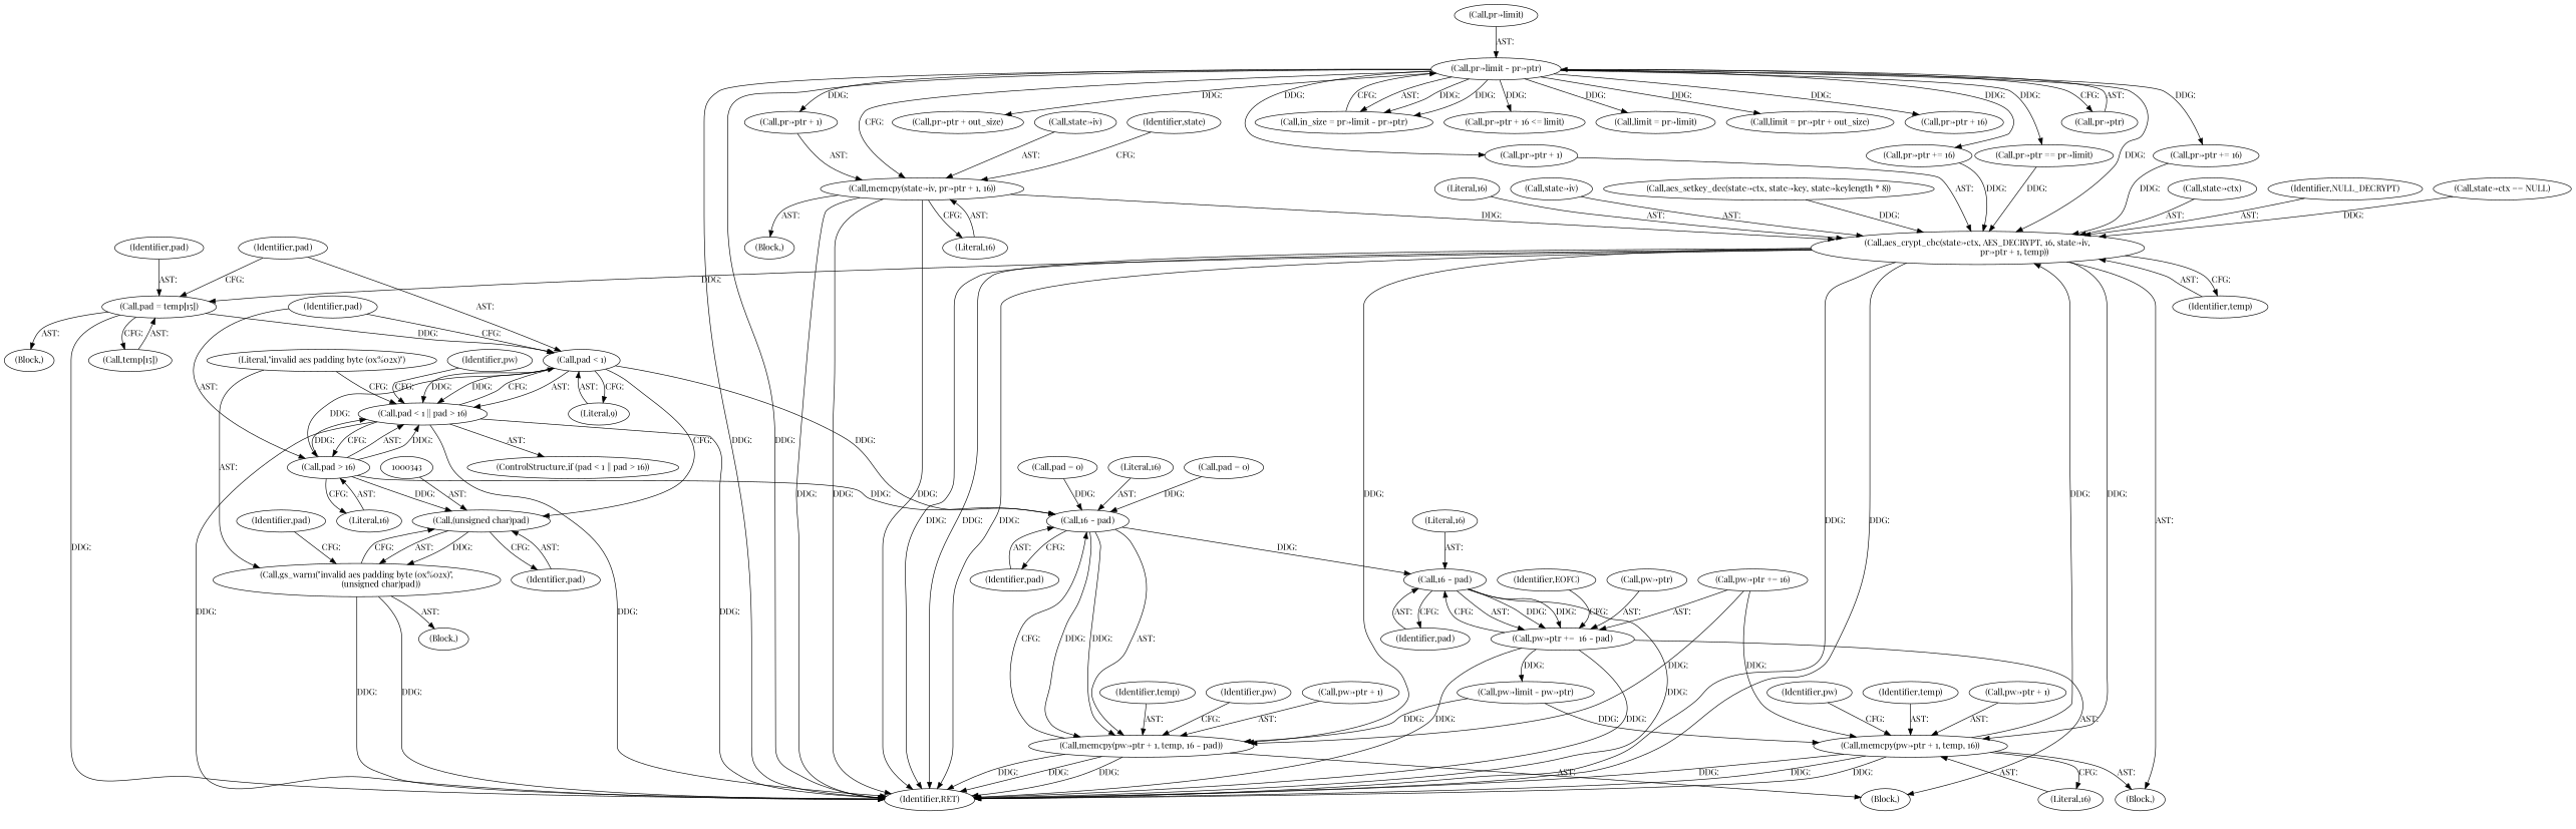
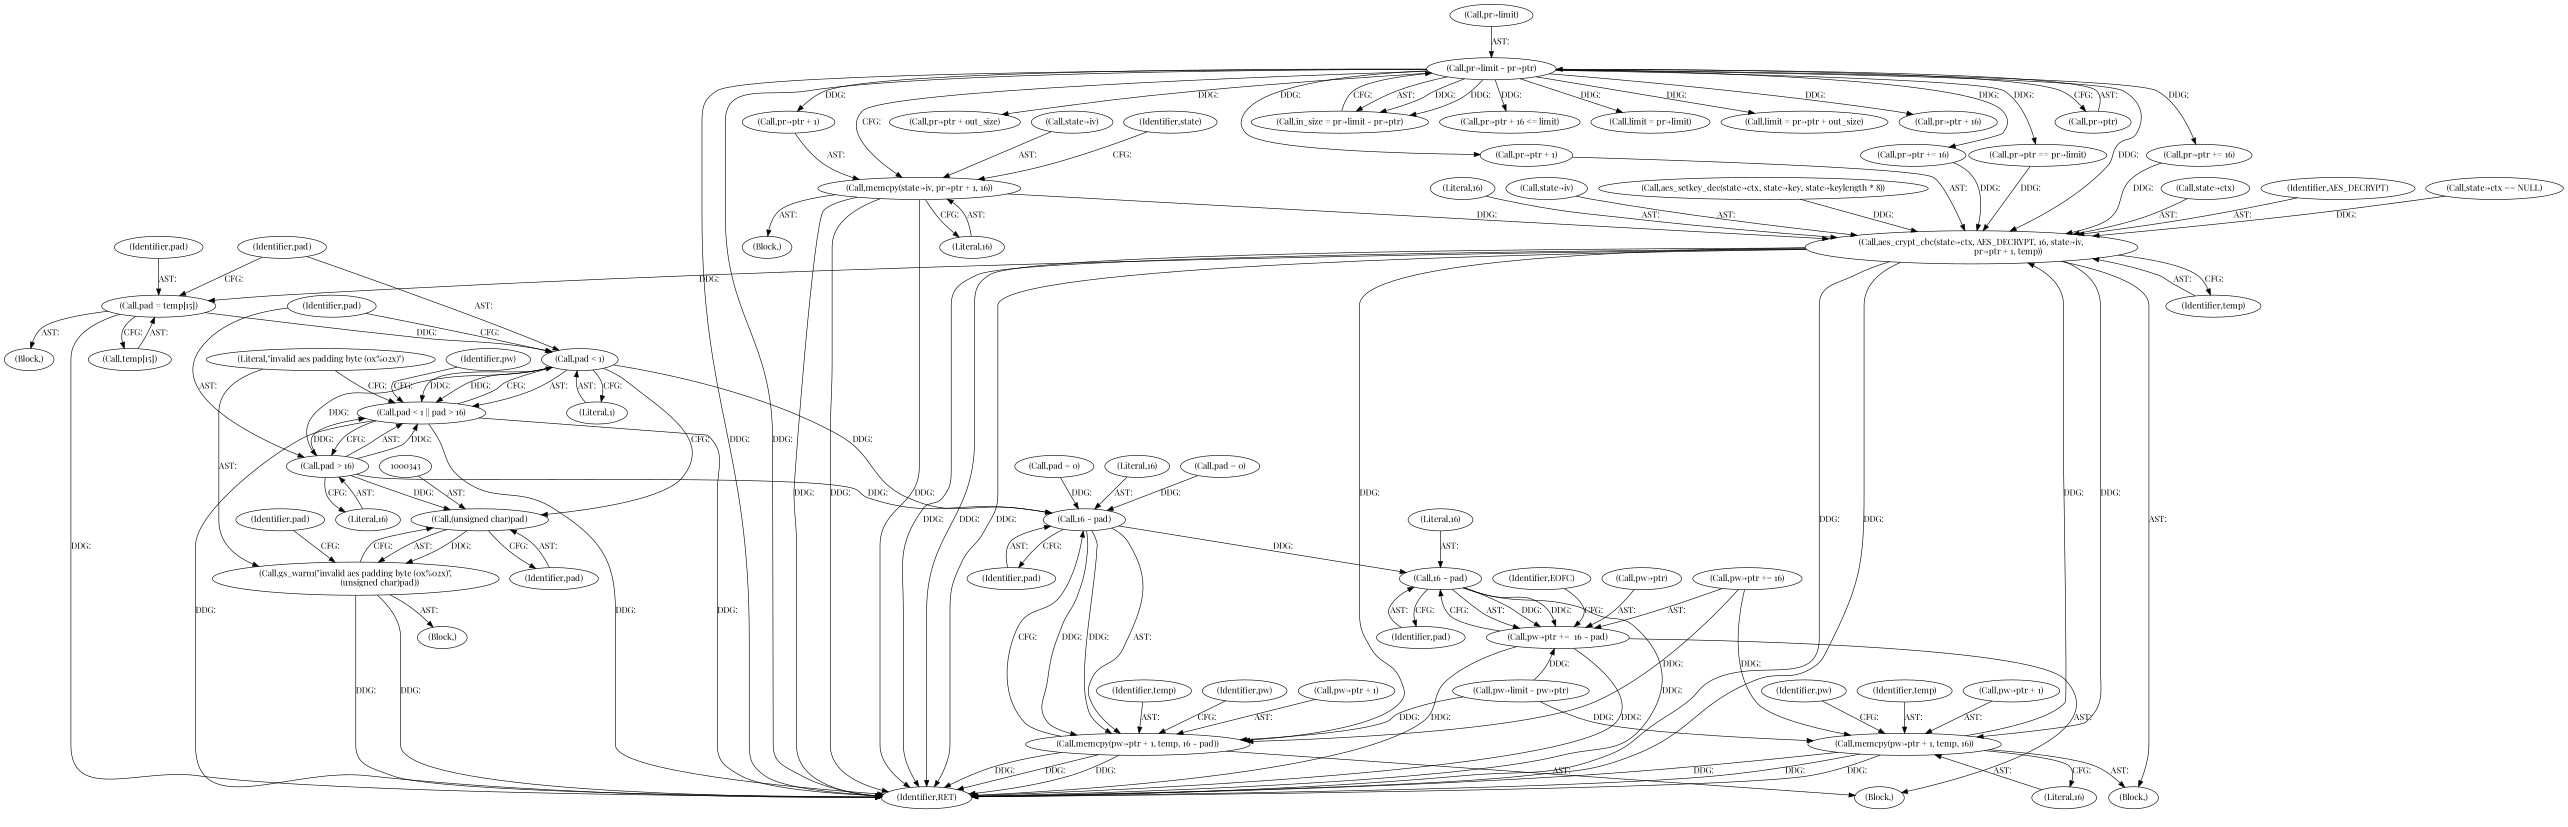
  digraph {
    fontname="Playfair Display"
    node [fontname="Playfair Display"]
    edge [fontname="Playfair Display"]
    n1 [label="(Call,memcpy(state->iv, pr->ptr + 1, 16))"]
    n2 [label="(Call,aes_crypt_cbc(state->ctx, AES_DECRYPT, 16, state->iv,\n                                pr->ptr + 1, temp))"]
    n3 [label="(Identifier,RET)"]
    n4 [label="(Literal,16)"]
    n5 [label="(Block,)"]
    n6 [label="(Call,pad = temp[15])"]
    n7 [label="(Call,memcpy(pw->ptr + 1, temp, 16 - pad))"]
    n8 [label="(Call,memcpy(pw->ptr + 1, temp, 16))"]
    n9 [label="(Identifier,temp)"]
    n10 [label="(Block,)"]
    n11 [label="(Call,pr->limit - pr->ptr)"]
    n12 [label="(Call,pr->ptr + out_size)"]
    n13 [label="(Call,pr->ptr += 16)"]
    n14 [label="(Call,pr->ptr + 1)"]
    n15 [label="(Call,pr->ptr += 16)"]
    n16 [label="(Call,in_size = pr->limit - pr->ptr)"]
    n17 [label="(Call,pr->ptr + 16 <= limit)"]
    n18 [label="(Call,limit = pr->limit)"]
    n19 [label="(Call,limit = pr->ptr + out_size)"]
    n20 [label="(Call,pr->ptr + 16)"]
    n21 [label="(Call,pr->ptr + 1)"]
    n22 [label="(Call,pr->ptr == pr->limit)"]
    n23 [label="(Call,pr->ptr)"]
    n24 [label="(Call,pad < 1)"]
    n25 [label="(Block,)"]
    n26 [label="(Call,temp[15])"]
    n27 [label="(Call,16 - pad)"]
    n28 [label="(Block,)"]
    n29 [label="(Literal,16)"]
    n30 [label="(Call,pad < 1 || pad > 16)"]
    n31 [label="(Call,pad > 16)"]
    n32 [label="(Call,(unsigned char)pad)"]
-   n33 [label="(Literal,9)"]
-   n34 [label="(ControlStructure,if (pad < 1 || pad > 16))"]
+   n33 [label="(Literal,1)"]
    n35 [label="(Literal,16)"]
    n36 [label="(Call,gs_warn1(\"invalid aes padding byte (0x%02x)\",\n                     (unsigned char)pad))"]
    n37 [label="(Identifier,pad)"]
    n38 [label="(Call,16 - pad)"]
    n39 [label="(Identifier,pad)"]
    n40 [label="(Block,)"]
    n41 [label="(Call,pw->ptr +=  16 - pad)"]
    n42 [label="(Identifier,pad)"]
    n43 [label="(Call,pr->limit)"]
    n44 [label="(Identifier,EOFC)"]
    n45 [label="(Identifier,pad)"]
    n46 [label="(Identifier,pw)"]
    n47 [label="(Call,state->iv)"]
    n48 [label="(Call,pad = 0)"]
    n49 [label="(Identifier,pad)"]
    n50 [label="(Identifier,state)"]
    n51 [label="(Call,pw->ptr + 1)"]
    n52 [label="(Identifier,pad)"]
    n53 [label="(Call,state->ctx)"]
    n54 [label="(Literal,16)"]
    n55 [label="(Identifier,pad)"]
    n56 [label="(Identifier,pw)"]
-   n57 [label="(Identifier,NULL_DECRYPT)"]
+   n57 [label="(Identifier,AES_DECRYPT)"]
    n58 [label="(Identifier,temp)"]
    n59 [label="(Identifier,temp)"]
    n60 [label="(Call,pw->ptr += 16)"]
    n61 [label="(Call,state->ctx == NULL)"]
    n62 [label="(Literal,16)"]
    n63 [label="(Call,pw->ptr)"]
    n64 [label="(Literal,16)"]
    n65 [label="(Call,pad = 0)"]
    n66 [label="(Call,pw->limit - pw->ptr)"]
    n67 [label="(Call,state->iv)"]
    n68 [label="(Call,aes_setkey_dec(state->ctx, state->key, state->keylength * 8))"]
    n69 [label="(Call,pw->ptr + 1)"]
    n70 [label="(Identifier,pw)"]
    n71 [label="(Literal,\"invalid aes padding byte (0x%02x)\")"]
    1000343
    n1 -> n2 [label="DDG: "]
    n1 -> n3 [label="DDG: "]
    n1 -> n3 [label="DDG: "]
    n1 -> n3 [label="DDG: "]
    n1 -> n4 [label="CFG: "]
    n1 -> n5 [label="AST: "]
    n2 -> n3 [label="DDG: "]
    n2 -> n3 [label="DDG: "]
    n2 -> n3 [label="DDG: "]
    n2 -> n3 [label="DDG: "]
    n2 -> n3 [label="DDG: "]
    n2 -> n6 [label="DDG: "]
    n2 -> n7 [label="DDG: "]
    n2 -> n8 [label="DDG: "]
    n2 -> n9 [label="CFG: "]
    n2 -> n10 [label="AST: "]
    n4 -> n1 [label="AST: "]
    n6 -> n3 [label="DDG: "]
    n6 -> n24 [label="DDG: "]
    n6 -> n25 [label="AST: "]
    n6 -> n26 [label="CFG: "]
    n7 -> n3 [label="DDG: "]
    n7 -> n3 [label="DDG: "]
    n7 -> n3 [label="DDG: "]
    n7 -> n27 [label="CFG: "]
    n7 -> n28 [label="AST: "]
    n8 -> n2 [label="DDG: "]
    n8 -> n3 [label="DDG: "]
    n8 -> n3 [label="DDG: "]
    n8 -> n3 [label="DDG: "]
    n8 -> n10 [label="AST: "]
    n8 -> n29 [label="CFG: "]
    n9 -> n2 [label="AST: "]
    n11 -> n1 [label="CFG: "]
    n11 -> n2 [label="DDG: "]
    n11 -> n3 [label="DDG: "]
    n11 -> n3 [label="DDG: "]
    n11 -> n12 [label="DDG: "]
    n11 -> n13 [label="DDG: "]
    n11 -> n14 [label="DDG: "]
    n11 -> n15 [label="DDG: "]
    n11 -> n16 [label="AST: "]
    n11 -> n16 [label="DDG: "]
    n11 -> n16 [label="DDG: "]
    n11 -> n17 [label="DDG: "]
    n11 -> n18 [label="DDG: "]
    n11 -> n19 [label="DDG: "]
    n11 -> n20 [label="DDG: "]
    n11 -> n21 [label="DDG: "]
    n11 -> n22 [label="DDG: "]
    n11 -> n23 [label="CFG: "]
    n13 -> n2 [label="DDG: "]
    n14 -> n2 [label="AST: "]
    n15 -> n2 [label="DDG: "]
    n16 -> n11 [label="CFG: "]
    n21 -> n1 [label="AST: "]
    n22 -> n2 [label="DDG: "]
    n23 -> n11 [label="AST: "]
    n24 -> n27 [label="DDG: "]
    n24 -> n30 [label="AST: "]
    n24 -> n30 [label="DDG: "]
    n24 -> n30 [label="DDG: "]
    n24 -> n31 [label="DDG: "]
    n24 -> n32 [label="CFG: "]
    n24 -> n33 [label="CFG: "]
    n26 -> n6 [label="AST: "]
    n27 -> n7 [label="AST: "]
    n27 -> n7 [label="DDG: "]
    n27 -> n7 [label="DDG: "]
    n27 -> n38 [label="DDG: "]
    n27 -> n39 [label="CFG: "]
    n29 -> n8 [label="AST: "]
    n30 -> n3 [label="DDG: "]
    n30 -> n3 [label="DDG: "]
    n30 -> n3 [label="DDG: "]
    n30 -> n24 [label="CFG: "]
    n30 -> n31 [label="CFG: "]
-   n30 -> n34 [label="AST: "]
    n31 -> n27 [label="DDG: "]
    n31 -> n30 [label="AST: "]
    n31 -> n30 [label="DDG: "]
    n31 -> n30 [label="DDG: "]
    n31 -> n32 [label="DDG: "]
    n31 -> n35 [label="CFG: "]
    n32 -> n36 [label="AST: "]
    n32 -> n36 [label="DDG: "]
    n32 -> n37 [label="CFG: "]
    n33 -> n24 [label="AST: "]
    n35 -> n31 [label="AST: "]
    n36 -> n3 [label="DDG: "]
    n36 -> n3 [label="DDG: "]
    n36 -> n32 [label="CFG: "]
    n36 -> n40 [label="AST: "]
    n37 -> n32 [label="AST: "]
    n38 -> n3 [label="DDG: "]
    n38 -> n41 [label="AST: "]
    n38 -> n41 [label="DDG: "]
    n38 -> n41 [label="DDG: "]
    n38 -> n42 [label="CFG: "]
    n39 -> n27 [label="AST: "]
    n41 -> n3 [label="DDG: "]
    n41 -> n3 [label="DDG: "]
    n41 -> n28 [label="AST: "]
    n41 -> n38 [label="CFG: "]
    n42 -> n38 [label="AST: "]
    n43 -> n11 [label="AST: "]
    n44 -> n41 [label="CFG: "]
    n45 -> n36 [label="CFG: "]
    n46 -> n7 [label="CFG: "]
    n47 -> n1 [label="AST: "]
    n48 -> n27 [label="DDG: "]
    n49 -> n24 [label="CFG: "]
    n49 -> n31 [label="AST: "]
    n50 -> n1 [label="CFG: "]
    n51 -> n7 [label="AST: "]
    n52 -> n6 [label="CFG: "]
    n52 -> n24 [label="AST: "]
    n53 -> n2 [label="AST: "]
    n54 -> n38 [label="AST: "]
    n55 -> n6 [label="AST: "]
    n56 -> n8 [label="CFG: "]
    n57 -> n2 [label="AST: "]
    n58 -> n7 [label="AST: "]
    n59 -> n8 [label="AST: "]
    n60 -> n7 [label="DDG: "]
    n60 -> n8 [label="DDG: "]
    n60 -> n41 [label="AST: "]
    n61 -> n2 [label="DDG: "]
    n62 -> n27 [label="AST: "]
    n63 -> n41 [label="AST: "]
    n64 -> n2 [label="AST: "]
    n65 -> n27 [label="DDG: "]
    n66 -> n7 [label="DDG: "]
    n66 -> n8 [label="DDG: "]
-   n41 -> n66 [label="DDG: "]
+   n66 -> n41 [label="DDG: "]
    n67 -> n2 [label="AST: "]
    n68 -> n2 [label="DDG: "]
    n69 -> n8 [label="AST: "]
    n70 -> n30 [label="CFG: "]
    n71 -> n30 [label="CFG: "]
    n71 -> n36 [label="AST: "]
    1000343 -> n32 [label="AST: "]
  }
